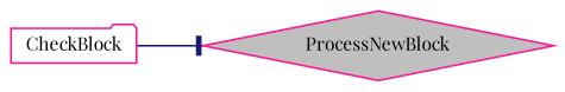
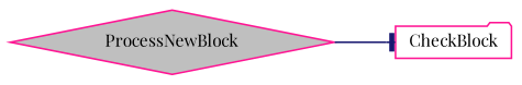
  digraph {
    rankdir=LR
    fontname="Playfair Display"
    node [color=deeppink fontname="Playfair Display" fontsize=10 style=filled]
    n1 [fillcolor=grey75 fontcolor=black height=0.2 label=ProcessNewBlock shape=diamond width=0.4]
    n2 [fillcolor=white height=0.2 label=CheckBlock shape=folder width=0.4]
-   n2 -> n1 [color=midnightblue fontname="Playfair Display" fontsize=10 labelfontname=Helvetica labelfontsize=10 style=solid arrowhead=tee]
+   n1 -> n2 [color=midnightblue fontname="Playfair Display" fontsize=10 labelfontname=Helvetica labelfontsize=10 style=solid arrowhead=tee]
  }
